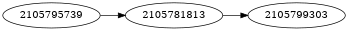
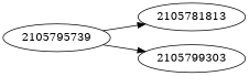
  strict digraph {
    rankdir=LR
    2105781813
    2105799303
    2105795739
-   2105781813 -> 2105799303
+   2105795739 -> 2105799303
    2105795739 -> 2105781813
  }
